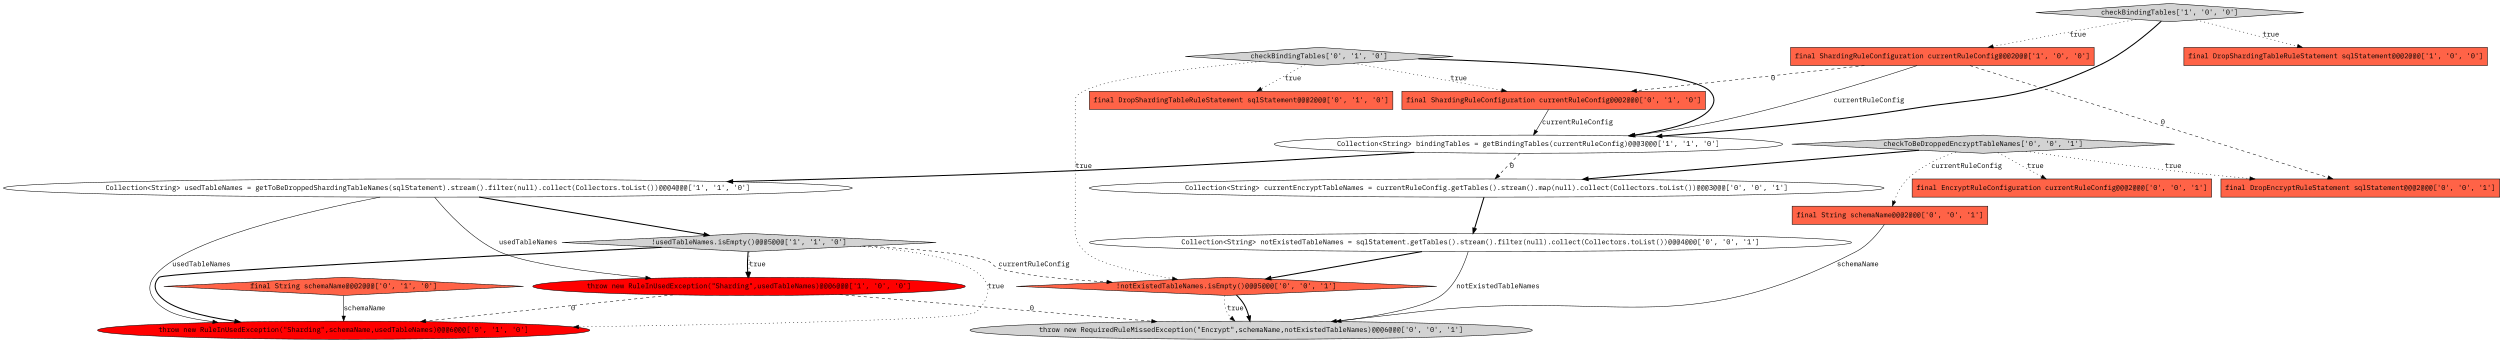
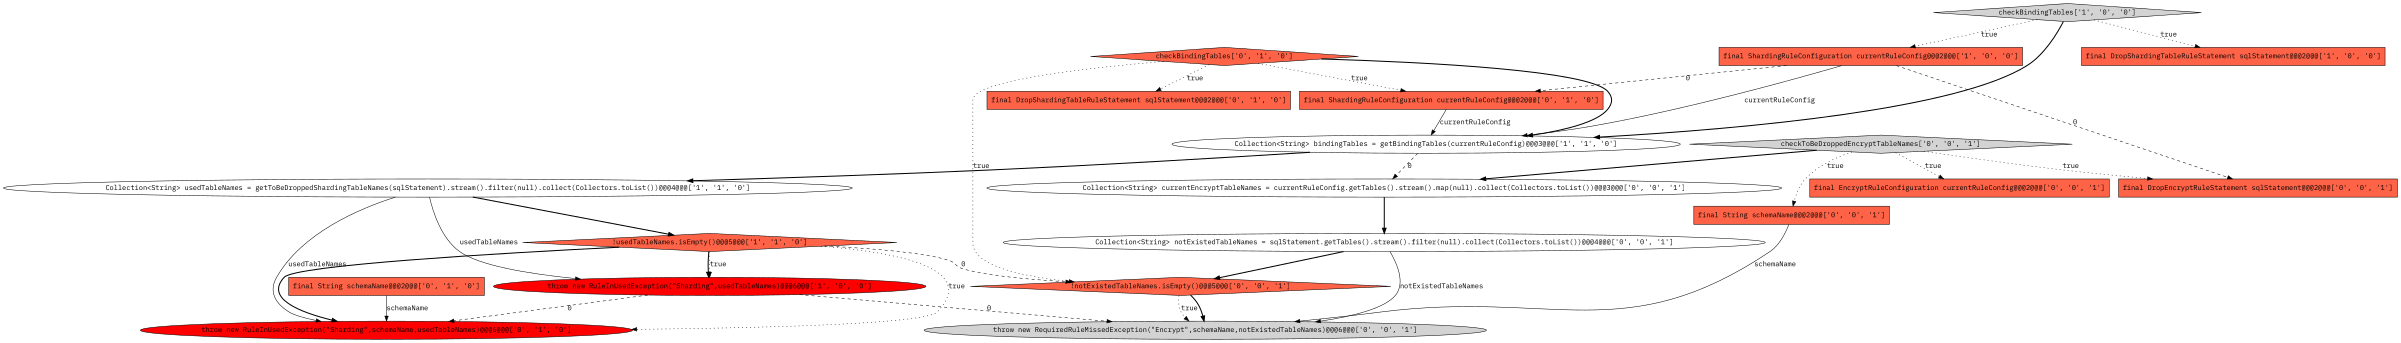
  digraph {
    fontname="IBM Plex Mono"
    node [fillcolor=tomato fontname="IBM Plex Mono" shape=box style=filled]
    edge [fontname="IBM Plex Mono" style=dotted]
    n1 [fillcolor=white label="Collection<String> bindingTables = getBindingTables(currentRuleConfig)@@@3@@@['1', '1', '0']" shape=ellipse]
    n2 [fillcolor=white label="Collection<String> usedTableNames = getToBeDroppedShardingTableNames(sqlStatement).stream().filter(null).collect(Collectors.toList())@@@4@@@['1', '1', '0']" shape=ellipse]
    n3 [fillcolor=white label="Collection<String> currentEncryptTableNames = currentRuleConfig.getTables().stream().map(null).collect(Collectors.toList())@@@3@@@['0', '0', '1']" shape=ellipse]
-   n4 [fillcolor=lightgray label="!usedTableNames.isEmpty()@@@5@@@['1', '1', '0']" shape=diamond]
+   n4 [label="!usedTableNames.isEmpty()@@@5@@@['1', '1', '0']" shape=diamond]
    n5 [fillcolor=red label="throw new RuleInUsedException(\"Sharding\",usedTableNames)@@@6@@@['1', '0', '0']" shape=ellipse]
    n6 [fillcolor=red label="throw new RuleInUsedException(\"Sharding\",schemaName,usedTableNames)@@@6@@@['0', '1', '0']" shape=ellipse]
    n7 [fillcolor=white label="Collection<String> notExistedTableNames = sqlStatement.getTables().stream().filter(null).collect(Collectors.toList())@@@4@@@['0', '0', '1']" shape=ellipse]
    n8 [label="!notExistedTableNames.isEmpty()@@@5@@@['0', '0', '1']" shape=diamond]
    n9 [fillcolor=lightgray label="throw new RequiredRuleMissedException(\"Encrypt\",schemaName,notExistedTableNames)@@@6@@@['0', '0', '1']" shape=ellipse]
    n10 [label="final ShardingRuleConfiguration currentRuleConfig@@@2@@@['1', '0', '0']"]
    n11 [label="final DropEncryptRuleStatement sqlStatement@@@2@@@['0', '0', '1']"]
    n12 [label="final ShardingRuleConfiguration currentRuleConfig@@@2@@@['0', '1', '0']"]
    n13 [label="final String schemaName@@@2@@@['0', '0', '1']"]
    n14 [label="final EncryptRuleConfiguration currentRuleConfig@@@2@@@['0', '0', '1']"]
-   n15 [label="final String schemaName@@@2@@@['0', '1', '0']" shape=diamond]
+   n15 [label="final String schemaName@@@2@@@['0', '1', '0']"]
    n16 [label="final DropShardingTableRuleStatement sqlStatement@@@2@@@['0', '1', '0']"]
    n17 [fillcolor=lightgray label="checkBindingTables['1', '0', '0']" shape=diamond]
    n18 [label="final DropShardingTableRuleStatement sqlStatement@@@2@@@['1', '0', '0']"]
    n19 [fillcolor=lightgray label="checkToBeDroppedEncryptTableNames['0', '0', '1']" shape=diamond]
-   n20 [fillcolor=lightgray label="checkBindingTables['0', '1', '0']" shape=diamond]
+   n20 [label="checkBindingTables['0', '1', '0']" shape=diamond]
    n1 -> n2 [style=bold]
    n1 -> n3 [label=0 style=dashed]
    n2 -> n4 [style=bold]
    n2 -> n5 [label=usedTableNames style=solid]
    n2 -> n6 [label=usedTableNames style=solid]
    n3 -> n7 [style=bold]
    n4 -> n5 [label=true]
    n4 -> n5 [style=bold]
    n4 -> n6 [label=true]
    n4 -> n6 [style=bold]
-   n4 -> n8 [label=currentRuleConfig style=dashed]
+   n4 -> n8 [label=0 style=dashed]
    n5 -> n6 [label=0 style=dashed]
    n5 -> n9 [label=0 style=dashed]
    n7 -> n8 [style=bold]
    n7 -> n9 [label=notExistedTableNames style=solid]
    n8 -> n9 [label=true]
    n8 -> n9 [style=bold]
    n10 -> n1 [label=currentRuleConfig style=solid]
    n10 -> n11 [label=0 style=dashed]
    n10 -> n12 [label=0 style=dashed]
    n12 -> n1 [label=currentRuleConfig style=solid]
    n13 -> n9 [label=schemaName style=solid]
    n15 -> n6 [label=schemaName style=solid]
    n17 -> n1 [style=bold]
    n17 -> n10 [label=true]
    n17 -> n18 [label=true]
    n19 -> n3 [style=bold]
    n19 -> n11 [label=true]
-   n19 -> n13 [label=currentRuleConfig]
+   n19 -> n13 [label=true]
    n19 -> n14 [label=true]
    n20 -> n1 [style=bold]
    n20 -> n8 [label=true]
    n20 -> n12 [label=true]
    n20 -> n16 [label=true]
  }
